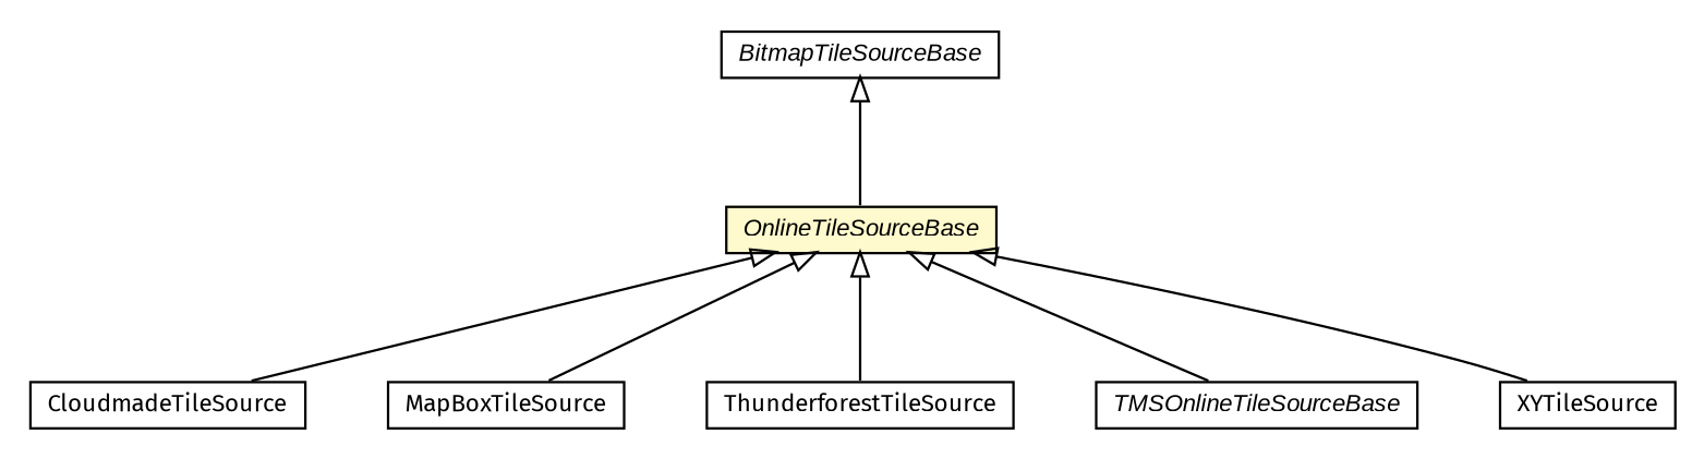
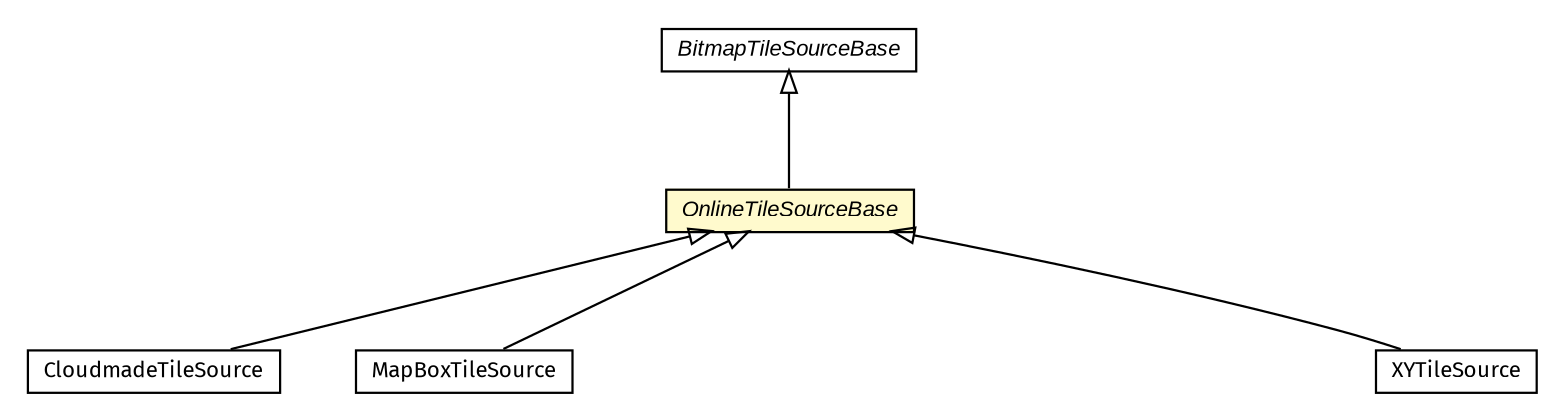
  digraph {
    fontname="Fira Sans"
    nodesep=0.25
    ranksep=0.5
    node [fontcolor=black fontname="Fira Sans" fontsize=10.0 shape=plaintext]
    edge [arrowtail=empty dir=back fontname="Fira Sans" fontsize=10 headport=p labelfontname=arial labelfontsize=10 tailport=p]
    n1 [label=<<table title="org.osmdroid.tileprovider.tilesource.BitmapTileSourceBase" border="0" cellborder="1" cellspacing="0" cellpadding="2" port="p" href="./BitmapTileSourceBase.html"> 		<tr><td><table border="0" cellspacing="0" cellpadding="1"> <tr><td align="center" balign="center"><font face="arial italic"> BitmapTileSourceBase </font></td></tr> 		</table></td></tr> 		</table>>]
    n2 [label=<<table title="org.osmdroid.tileprovider.tilesource.OnlineTileSourceBase" border="0" cellborder="1" cellspacing="0" cellpadding="2" port="p" bgcolor="lemonChiffon" href="./OnlineTileSourceBase.html"> 		<tr><td><table border="0" cellspacing="0" cellpadding="1"> <tr><td align="center" balign="center"><font face="arial italic"> OnlineTileSourceBase </font></td></tr> 		</table></td></tr> 		</table>>]
    n3 [label=<<table title="org.osmdroid.tileprovider.tilesource.CloudmadeTileSource" border="0" cellborder="1" cellspacing="0" cellpadding="2" port="p" href="./CloudmadeTileSource.html"> 		<tr><td><table border="0" cellspacing="0" cellpadding="1"> <tr><td align="center" balign="center"> CloudmadeTileSource </td></tr> 		</table></td></tr> 		</table>>]
    n4 [label=<<table title="org.osmdroid.tileprovider.tilesource.MapBoxTileSource" border="0" cellborder="1" cellspacing="0" cellpadding="2" port="p" href="./MapBoxTileSource.html"> 		<tr><td><table border="0" cellspacing="0" cellpadding="1"> <tr><td align="center" balign="center"> MapBoxTileSource </td></tr> 		</table></td></tr> 		</table>>]
-   n5 [label=<<table title="org.osmdroid.tileprovider.tilesource.ThunderforestTileSource" border="0" cellborder="1" cellspacing="0" cellpadding="2" port="p" href="./ThunderforestTileSource.html"> 		<tr><td><table border="0" cellspacing="0" cellpadding="1"> <tr><td align="center" balign="center"> ThunderforestTileSource </td></tr> 		</table></td></tr> 		</table>>]
-   n6 [label=<<table title="org.osmdroid.tileprovider.tilesource.TMSOnlineTileSourceBase" border="0" cellborder="1" cellspacing="0" cellpadding="2" port="p" href="./TMSOnlineTileSourceBase.html"> 		<tr><td><table border="0" cellspacing="0" cellpadding="1"> <tr><td align="center" balign="center"><font face="arial italic"> TMSOnlineTileSourceBase </font></td></tr> 		</table></td></tr> 		</table>>]
    n7 [label=<<table title="org.osmdroid.tileprovider.tilesource.XYTileSource" border="0" cellborder="1" cellspacing="0" cellpadding="2" port="p" href="./XYTileSource.html"> 		<tr><td><table border="0" cellspacing="0" cellpadding="1"> <tr><td align="center" balign="center"> XYTileSource </td></tr> 		</table></td></tr> 		</table>>]
    n1 -> n2
    n2 -> n3
    n2 -> n4
-   n2 -> n5
-   n2 -> n6
    n2 -> n7
  }
